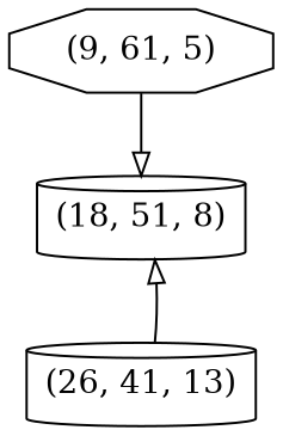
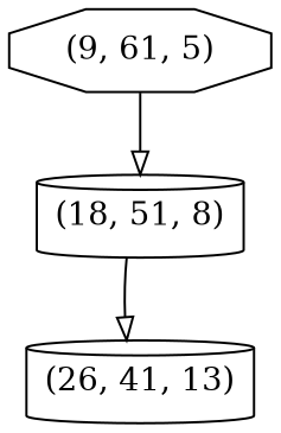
  digraph {
    node [shape=cylinder]
    edge [arrowhead=onormal]
    n1 [label="(9, 61, 5)" shape=octagon]
    "(18, 51, 8)"
    "(26, 41, 13)"
    n1 -> "(18, 51, 8)"
-   "(26, 41, 13)" -> "(18, 51, 8)"
+   "(18, 51, 8)" -> "(26, 41, 13)"
  }
